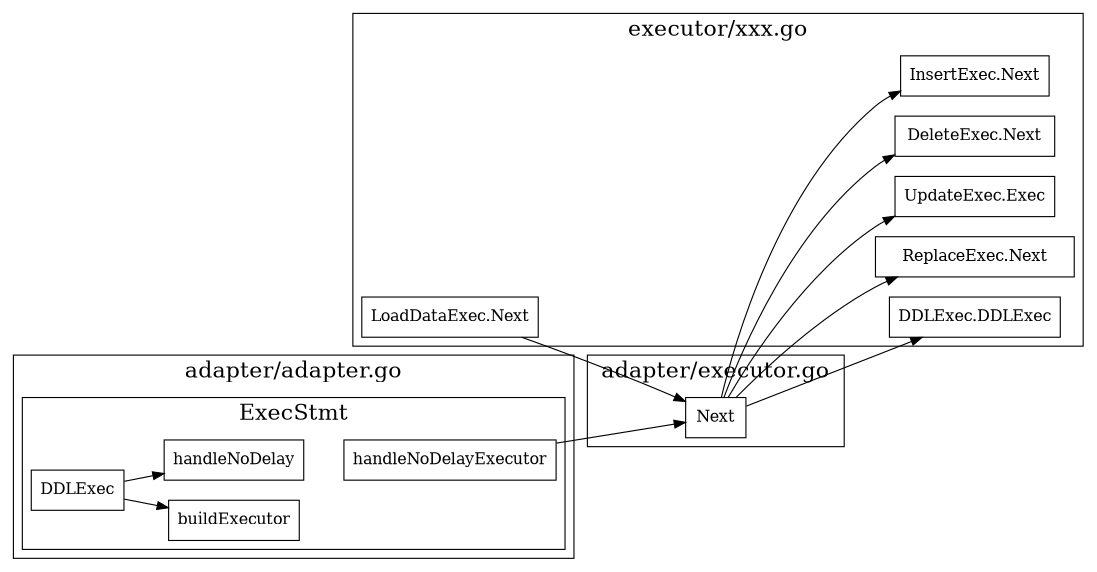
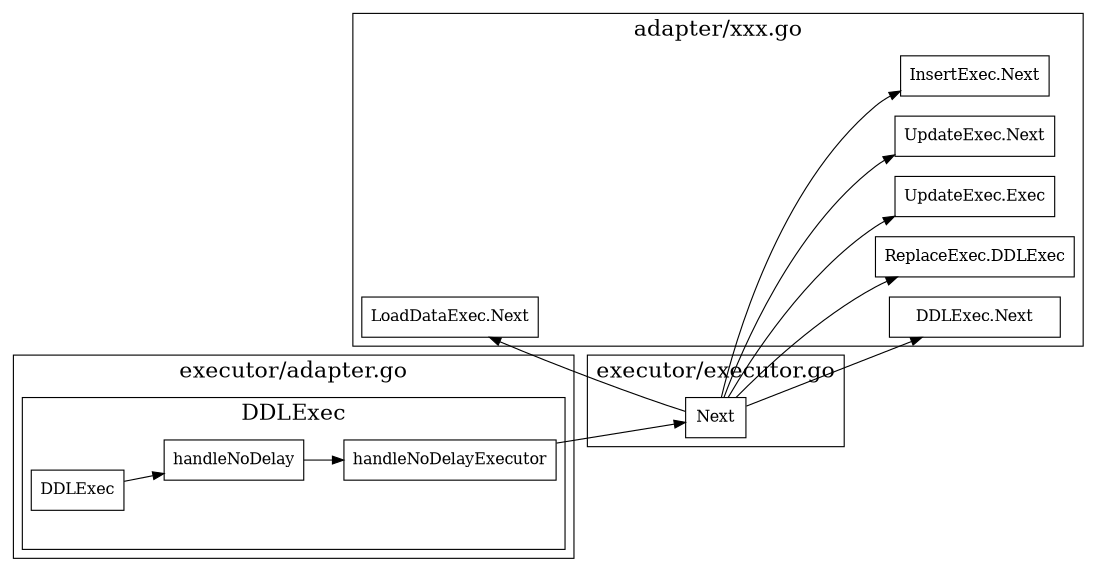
  digraph {
    newrank=true
    rankdir=LR
    node [shape=box]
    n1 [label="InsertExec.Next"]
-   n2 [label="DeleteExec.Next"]
+   n2 [label="UpdateExec.Next"]
    n3 [label="UpdateExec.Exec"]
-   n4 [label="ReplaceExec.Next"]
+   n4 [label="ReplaceExec.DDLExec"]
    n5 [label="LoadDataExec.Next"]
-   n6 [label="DDLExec.DDLExec"]
+   n6 [label="DDLExec.Next"]
    Next
    n8 [label=DDLExec]
-   buildExecutor
    handleNoDelay
    handleNoDelayExecutor
    subgraph cluster_1 {
      fontsize=20
-     label="executor/xxx.go"
+     label="adapter/xxx.go"
      n1
      n2
      n3
      n4
      n5
      n6
    }
    subgraph cluster_2 {
      fontsize=20
-     label="adapter/executor.go"
+     label="executor/executor.go"
      Next
    }
    subgraph cluster_3 {
      fontsize=20
-     label="adapter/adapter.go"
+     label="executor/adapter.go"
      subgraph cluster_4 {
        fontsize=20
-       label=ExecStmt
+       label=DDLExec
        n8
-       buildExecutor
        handleNoDelay
        handleNoDelayExecutor
      }
    }
    Next -> n1
    Next -> n2
    Next -> n3
    Next -> n4
-   n5 -> Next
+   Next -> n5
    Next -> n6
-   n8 -> buildExecutor
    n8 -> handleNoDelay
+   handleNoDelay -> handleNoDelayExecutor
    handleNoDelayExecutor -> Next
  }
